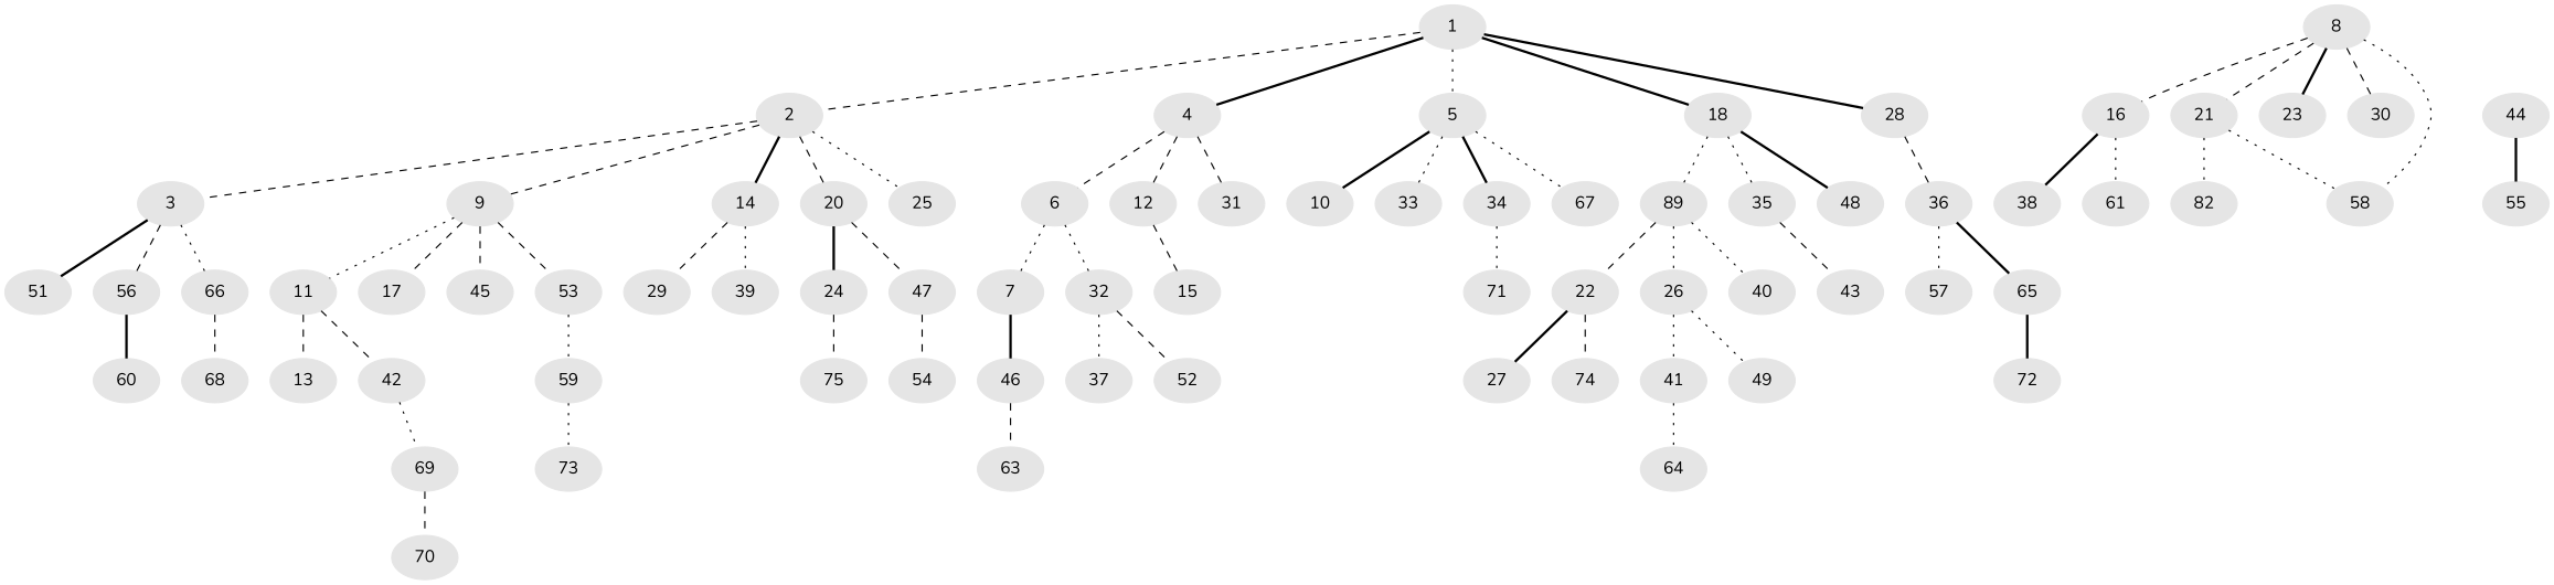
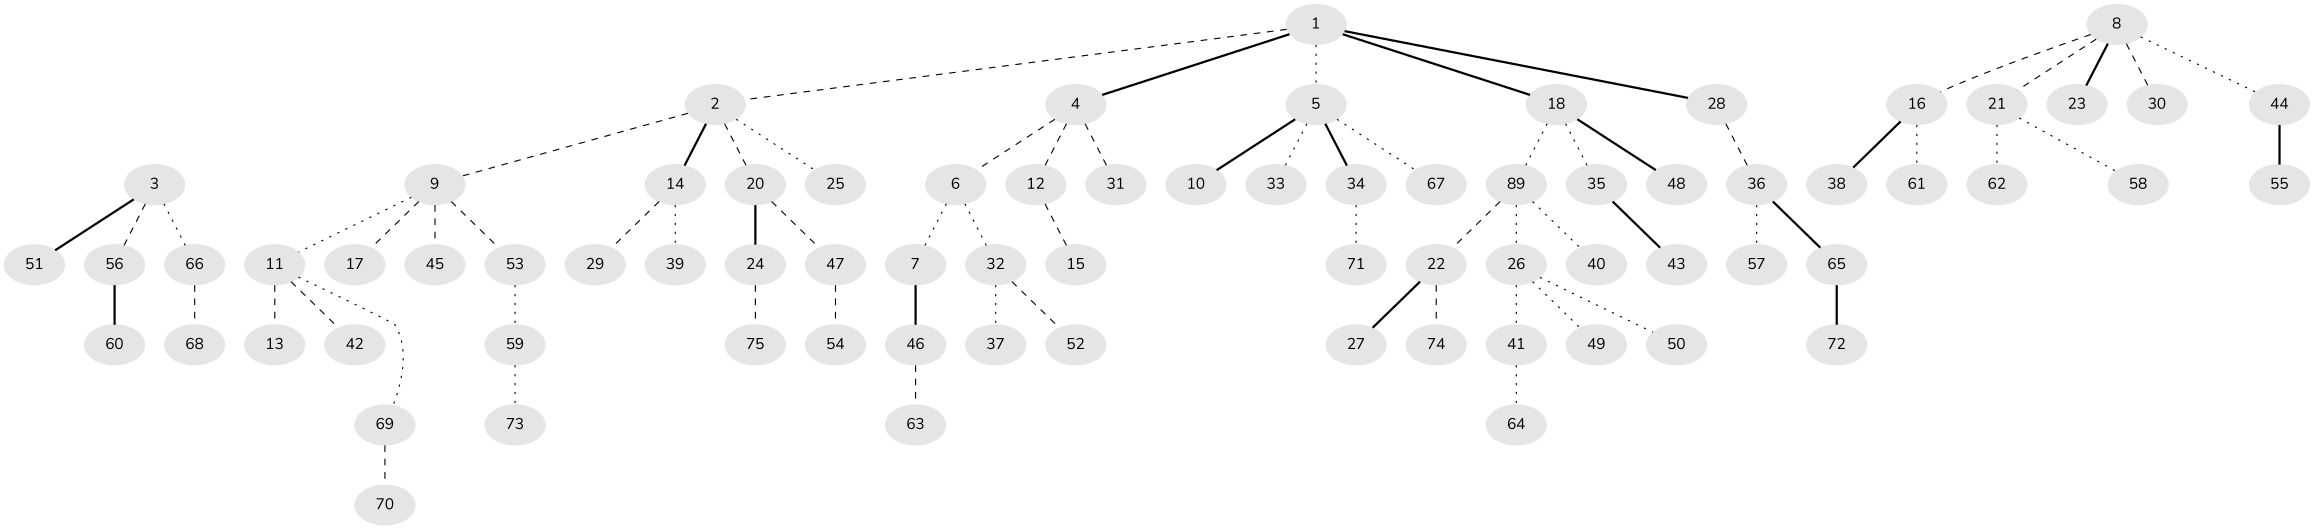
  graph {
    fontname=Nunito
    node [color=gray90 fontname=Nunito style=filled]
    edge [fontname=Nunito style=dashed]
    1
    2
    4
    5
    18
    28
    3
    9
    14
    20
    25
    6
    12
    31
    10
    33
    34
    67
    n19 [label=89]
    35
    48
    36
    51
    56
    66
    11
    17
    45
    53
    29
    39
    24
    47
    60
    68
    7
    32
    15
    8
    16
    21
    23
    30
    44
    71
    46
    37
    52
    63
    38
    61
    58
-   62 [label=82]
+   62
    55
    13
    42
    69
    59
    70
    22
    26
    40
    43
    27
    74
    41
    49
+   50
    75
    54
    64
    57
    65
    72
    73
    1 -- 2
    1 -- 4 [style=bold]
    1 -- 5 [style=dotted]
    1 -- 18 [style=bold]
    1 -- 28 [style=bold]
-   2 -- 3
    2 -- 9
    2 -- 14 [style=bold]
    2 -- 20
    2 -- 25 [style=dotted]
    4 -- 6
    4 -- 12
    4 -- 31
    5 -- 10 [style=bold]
    5 -- 33 [style=dotted]
    5 -- 34 [style=bold]
    5 -- 67 [style=dotted]
    18 -- n19 [style=dotted]
    18 -- 35 [style=dotted]
    18 -- 48 [style=bold]
    28 -- 36
    3 -- 51 [style=bold]
    3 -- 56
    3 -- 66 [style=dotted]
    9 -- 11 [style=dotted]
    9 -- 17
    9 -- 45
    9 -- 53
    14 -- 29
    14 -- 39 [style=dotted]
    20 -- 24 [style=bold]
    20 -- 47
    6 -- 7 [style=dotted]
    6 -- 32 [style=dotted]
    12 -- 15
    34 -- 71 [style=dotted]
    n19 -- 22
    n19 -- 26 [style=dotted]
    n19 -- 40 [style=dotted]
-   35 -- 43
+   35 -- 43 [style=bold]
    36 -- 57 [style=dotted]
    36 -- 65 [style=bold]
    56 -- 60 [style=bold]
    66 -- 68
    11 -- 13
    11 -- 42
-   42 -- 69 [style=dotted]
+   11 -- 69 [style=dotted]
    53 -- 59 [style=dotted]
    24 -- 75
    47 -- 54
    7 -- 46 [style=bold]
    32 -- 37 [style=dotted]
    32 -- 52
    8 -- 16
    8 -- 21
    8 -- 23 [style=bold]
    8 -- 30
-   8 -- 58 [style=dotted]
+   8 -- 44 [style=dotted]
    16 -- 38 [style=bold]
    16 -- 61 [style=dotted]
    21 -- 58 [style=dotted]
    21 -- 62 [style=dotted]
    44 -- 55 [style=bold]
    46 -- 63
    69 -- 70
    59 -- 73 [style=dotted]
    22 -- 27 [style=bold]
    22 -- 74
    26 -- 41 [style=dotted]
    26 -- 49 [style=dotted]
+   26 -- 50 [style=dotted]
    41 -- 64 [style=dotted]
    65 -- 72 [style=bold]
  }
